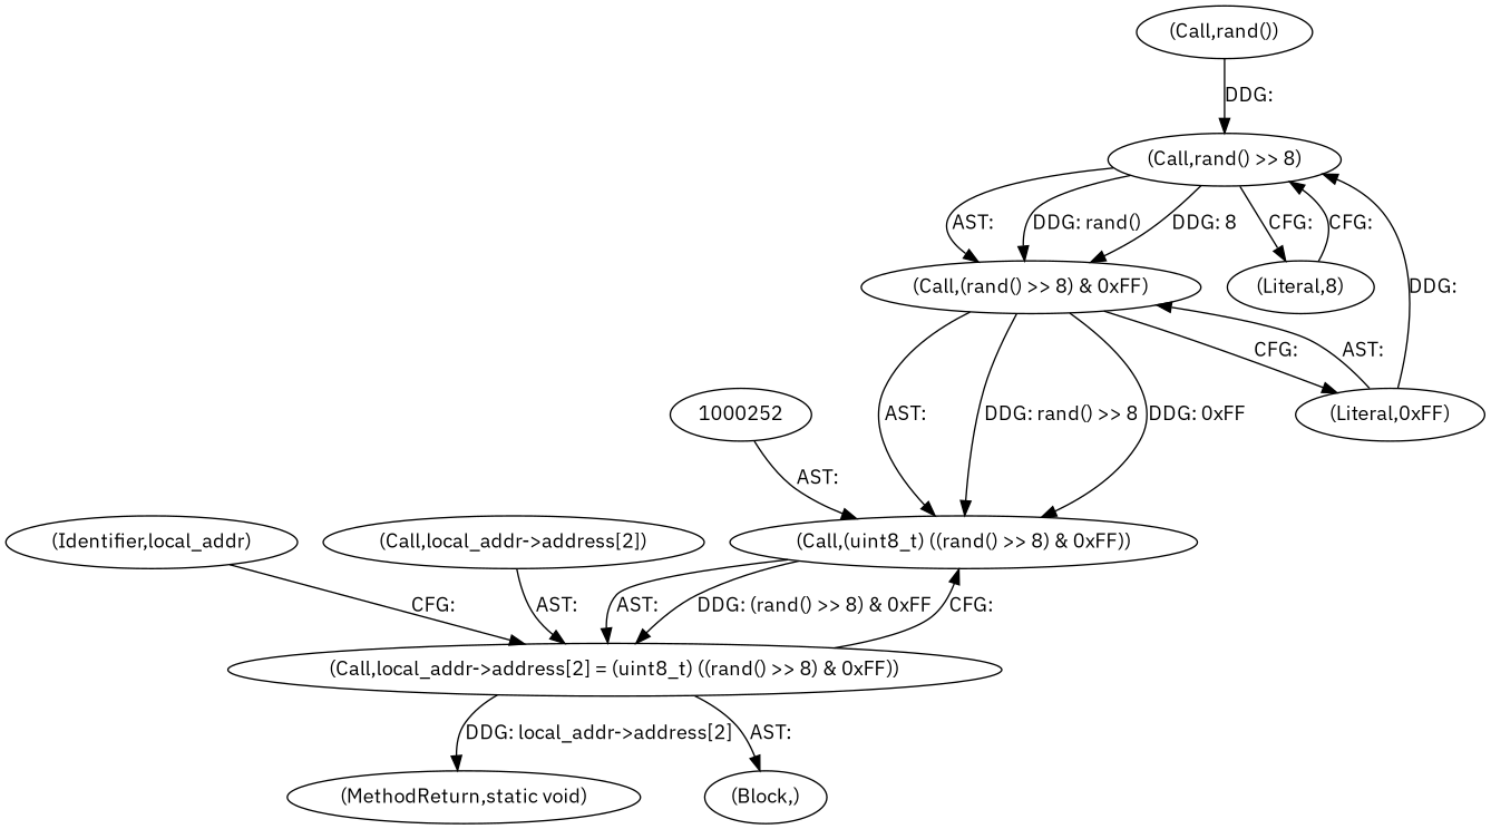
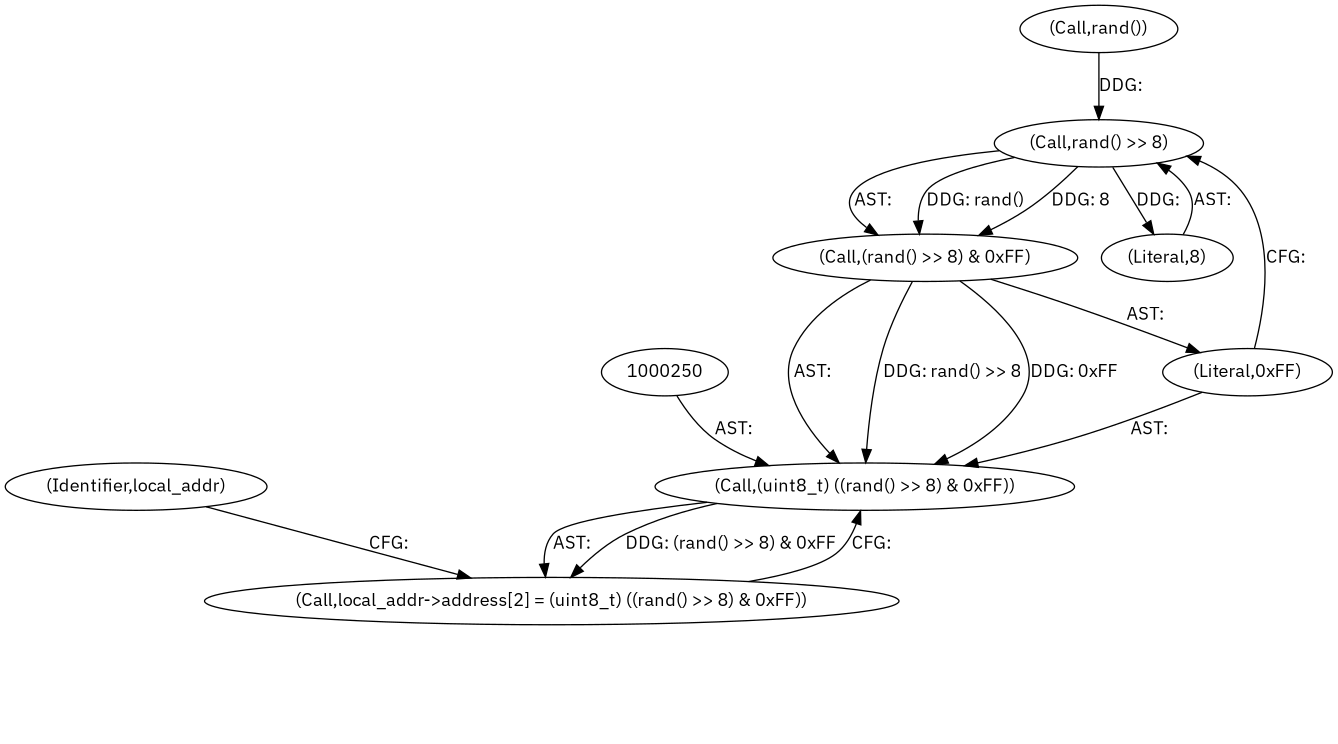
  digraph {
    fontname="IBM Plex Sans"
    node [fontname="IBM Plex Sans"]
    edge [fontname="IBM Plex Sans"]
    n1 [label="(Call,rand() >> 8)"]
    n2 [label="(Call,(rand() >> 8) & 0xFF)"]
    n3 [label="(Literal,8)"]
    n4 [label="(Call,(uint8_t) ((rand() >> 8) & 0xFF))"]
    n5 [label="(Literal,0xFF)"]
    n6 [label="(Call,local_addr->address[2] = (uint8_t) ((rand() >> 8) & 0xFF))"]
-   n7 [label="(MethodReturn,static void)"]
-   n8 [label="(Block,)"]
    n9 [label="(Call,rand())"]
    n10 [label="(Identifier,local_addr)"]
-   n11 [label="(Call,local_addr->address[2])"]
-   1000252
+   1000252 [label=1000250]
    n1 -> n2 [label="AST: "]
    n1 -> n2 [label="DDG: rand()"]
    n1 -> n2 [label="DDG: 8"]
-   n1 -> n3 [label="CFG: "]
+   n1 -> n3 [label="DDG: "]
    n2 -> n4 [label="AST: "]
    n2 -> n4 [label="DDG: rand() >> 8"]
    n2 -> n4 [label="DDG: 0xFF"]
-   n2 -> n5 [label="CFG: "]
-   n3 -> n1 [label="CFG: "]
+   n2 -> n5 [label="AST: "]
+   n3 -> n1 [label="AST: "]
    n4 -> n6 [label="AST: "]
    n4 -> n6 [label="DDG: (rand() >> 8) & 0xFF"]
-   n5 -> n1 [label="DDG: "]
-   n5 -> n2 [label="AST: "]
+   n5 -> n1 [label="CFG: "]
+   n5 -> n4 [label="AST: "]
    n6 -> n4 [label="CFG: "]
-   n6 -> n7 [label="DDG: local_addr->address[2]"]
-   n6 -> n8 [label="AST: "]
    n9 -> n1 [label="DDG: "]
    n10 -> n6 [label="CFG: "]
-   n11 -> n6 [label="AST: "]
    1000252 -> n4 [label="AST: "]
  }
